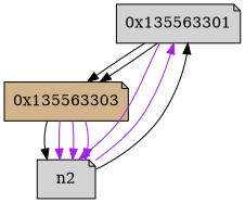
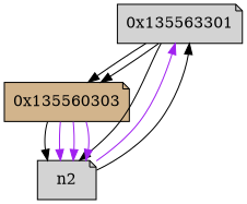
  digraph {
    node [fillcolor=lightgrey shape=note style=filled]
    edge [color=black]
    n1 [label="0x135563301"]
-   n2 [fillcolor=tan label="0x135563303"]
+   n2 [fillcolor=tan label="0x135560303"]
    n3 [label=n2]
    n1 -> n2
    n1 -> n2
-   n1 -> n3 [color=purple]
+   n1 -> n3
    n2 -> n3
    n2 -> n3 [color=purple]
    n2 -> n3 [color=purple]
    n2 -> n3 [color=purple]
    n3 -> n1 [color=purple]
    n3 -> n1
  }
